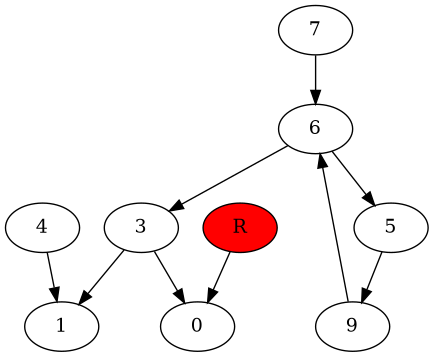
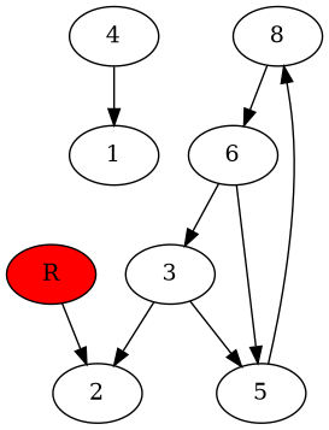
  digraph {
    4
    1
-   8 [label=9]
+   8
    6
    3
-   2 [label=0]
+   2
    5
-   7
    R [fillcolor="#ff0000" style=filled]
    4 -> 1
    8 -> 6
    6 -> 3
    6 -> 5
    3 -> 2
-   3 -> 1
+   3 -> 5
    5 -> 8
-   7 -> 6
    R -> 2
  }
